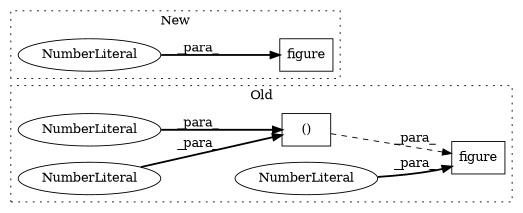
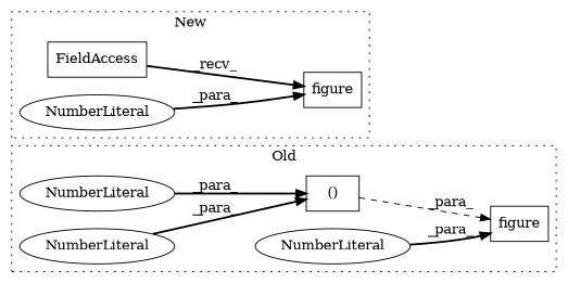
  digraph {
    rankdir=LR
    node [a=34 l=1 s=2203 shape=box]
    edge [style=bold]
    n1 [a=106 l=16 label="()"]
    n2 [label=NumberLiteral s=2218 shape=ellipse]
    n3 [l=2 label=NumberLiteral shape=ellipse]
    n4 [a=32 l="7,2" label=figure s="2189,2219"]
    n5 [label=NumberLiteral s=2196 shape=ellipse]
    n6 [a=32 l="7,1" label=figure s="3174,3182"]
+   n7 [a=22 l=10 label=FieldAccess s=3157]
    n8 [label=NumberLiteral s=3181 shape=ellipse]
    subgraph cluster_1 {
      label=Old
      style=dotted
      n1
      n2
      n3
      n4
      n5
    }
    subgraph cluster_2 {
      label=New
      style=dotted
      n6
+     n7
      n8
    }
    n1 -> n4 [label=_para_ style=dashed]
    n2 -> n1 [label=_para_]
    n3 -> n1 [label=_para_]
    n5 -> n4 [label=_para_]
+   n7 -> n6 [label=_recv_]
    n8 -> n6 [label=_para_]
  }
